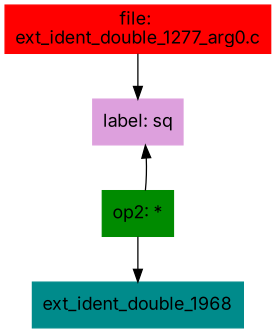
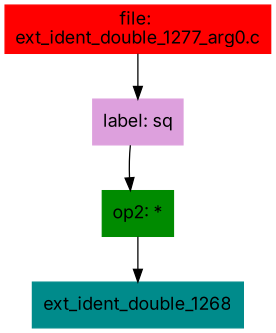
  digraph {
    fontname=Inter
    node [fontname=Inter shape=box style=filled]
    edge [fontname=Inter]
    n1 [color=red label="file: \next_ident_double_1277_arg0.c"]
    n2 [color=plum label="label: sq"]
    n3 [color=green4 label="op2: *"]
-   n4 [color=cyan4 label=ext_ident_double_1968]
+   n4 [color=cyan4 label=ext_ident_double_1268]
    n1 -> n2
-   n3 -> n2
+   n2 -> n3
    n3 -> n4
  }
